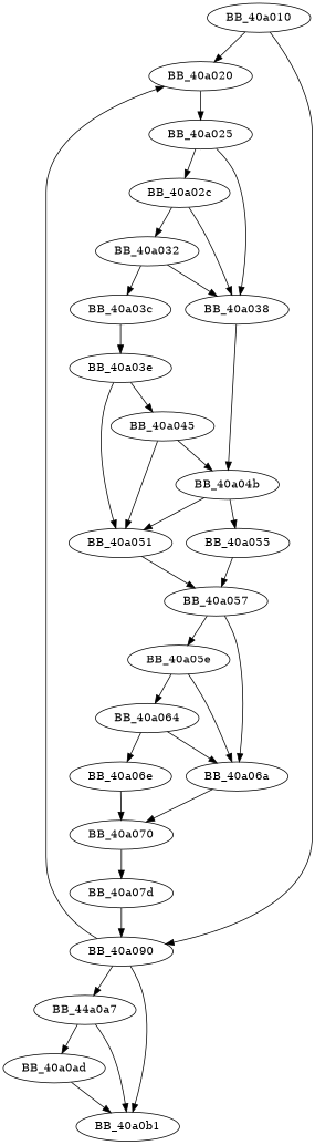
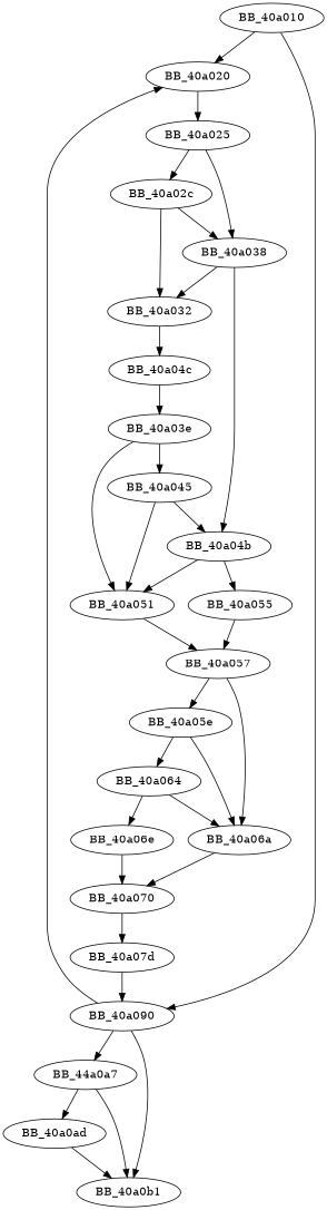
  digraph {
    BB_40a010
    BB_40a020
    BB_40a090
    BB_40a025
    n5 [label=BB_44a0a7]
    BB_40a0b1
    BB_40a02c
    BB_40a038
    BB_40a0ad
    BB_40a032
    BB_40a04b
-   BB_40a03c
+   BB_40a03c [label=BB_40a04c]
    BB_40a03e
    BB_40a045
    BB_40a051
    BB_40a057
    BB_40a055
    BB_40a05e
    BB_40a06a
    BB_40a064
    BB_40a070
    BB_40a06e
    BB_40a07d
    BB_40a010 -> BB_40a020
    BB_40a010 -> BB_40a090
    BB_40a020 -> BB_40a025
    BB_40a090 -> BB_40a020
    BB_40a090 -> n5
    BB_40a090 -> BB_40a0b1
    BB_40a025 -> BB_40a02c
    BB_40a025 -> BB_40a038
    n5 -> BB_40a0b1
    n5 -> BB_40a0ad
    BB_40a02c -> BB_40a038
    BB_40a02c -> BB_40a032
    BB_40a038 -> BB_40a04b
    BB_40a0ad -> BB_40a0b1
-   BB_40a032 -> BB_40a038
+   BB_40a038 -> BB_40a032
    BB_40a032 -> BB_40a03c
    BB_40a04b -> BB_40a051
    BB_40a04b -> BB_40a055
    BB_40a03c -> BB_40a03e
    BB_40a03e -> BB_40a045
    BB_40a03e -> BB_40a051
    BB_40a045 -> BB_40a04b
    BB_40a045 -> BB_40a051
    BB_40a051 -> BB_40a057
    BB_40a057 -> BB_40a05e
    BB_40a057 -> BB_40a06a
    BB_40a055 -> BB_40a057
    BB_40a05e -> BB_40a06a
    BB_40a05e -> BB_40a064
    BB_40a06a -> BB_40a070
    BB_40a064 -> BB_40a06a
    BB_40a064 -> BB_40a06e
    BB_40a070 -> BB_40a07d
    BB_40a06e -> BB_40a070
    BB_40a07d -> BB_40a090
  }
